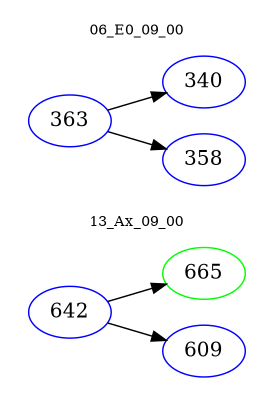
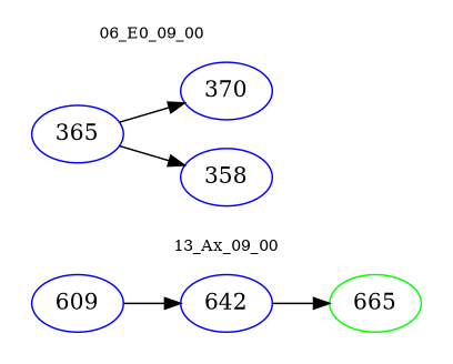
  digraph {
    rankdir=LR
    node [color=blue]
    edge [color=black]
    n1 [label=642]
    n2 [label=609]
    n3 [color=green label=665]
-   n4 [label=363]
+   n4 [label=365]
    n5 [label=358]
-   n6 [label=340]
+   n6 [label=370]
    subgraph cluster_1 {
      color=white
      fontsize=10
      label="13_Ax_09_00"
      n1
      n2
      n3
    }
    subgraph cluster_2 {
      color=white
      fontsize=10
      label="06_E0_09_00"
      n4
      n5
      n6
    }
-   n1 -> n2
+   n2 -> n1
    n1 -> n3
    n4 -> n5
    n4 -> n6
  }
